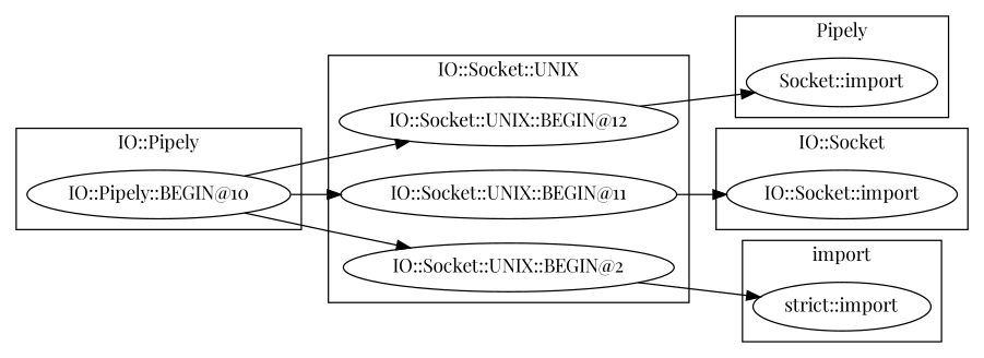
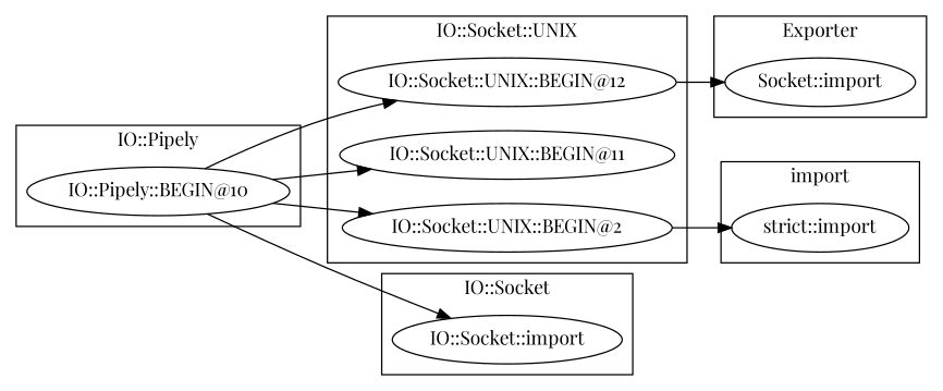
  digraph {
    fontname="Playfair Display"
    rankdir=LR
    node [fontname="Playfair Display"]
    edge [fontname="Playfair Display"]
    "IO::Pipely::BEGIN@10"
    "strict::import"
    "IO::Socket::UNIX::BEGIN@12"
    "IO::Socket::UNIX::BEGIN@11"
    n5 [label="IO::Socket::UNIX::BEGIN@2"]
    n6 [label="Socket::import"]
    "IO::Socket::import"
    subgraph cluster_1 {
      label="IO::Pipely"
      "IO::Pipely::BEGIN@10"
    }
    subgraph cluster_2 {
      label=import
      "strict::import"
    }
    subgraph cluster_3 {
      label="IO::Socket::UNIX"
      "IO::Socket::UNIX::BEGIN@12"
      "IO::Socket::UNIX::BEGIN@11"
      n5
    }
    subgraph cluster_4 {
-     label=Pipely
+     label=Exporter
      n6
    }
    subgraph cluster_5 {
      label="IO::Socket"
      "IO::Socket::import"
    }
    "IO::Pipely::BEGIN@10" -> "IO::Socket::UNIX::BEGIN@12"
    "IO::Pipely::BEGIN@10" -> "IO::Socket::UNIX::BEGIN@11"
    "IO::Pipely::BEGIN@10" -> n5
    "IO::Socket::UNIX::BEGIN@12" -> n6
-   "IO::Socket::UNIX::BEGIN@11" -> "IO::Socket::import"
+   "IO::Pipely::BEGIN@10" -> "IO::Socket::import"
    n5 -> "strict::import"
  }
